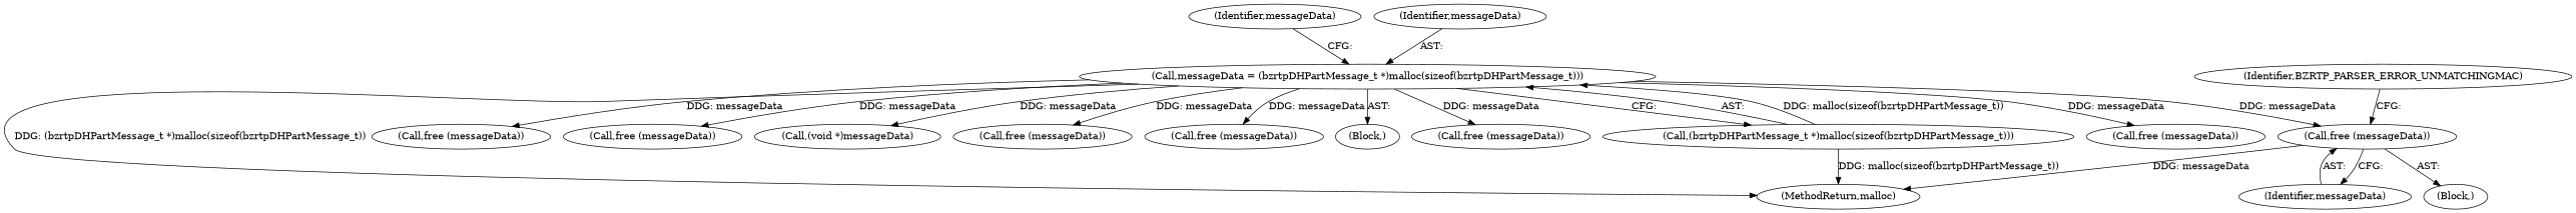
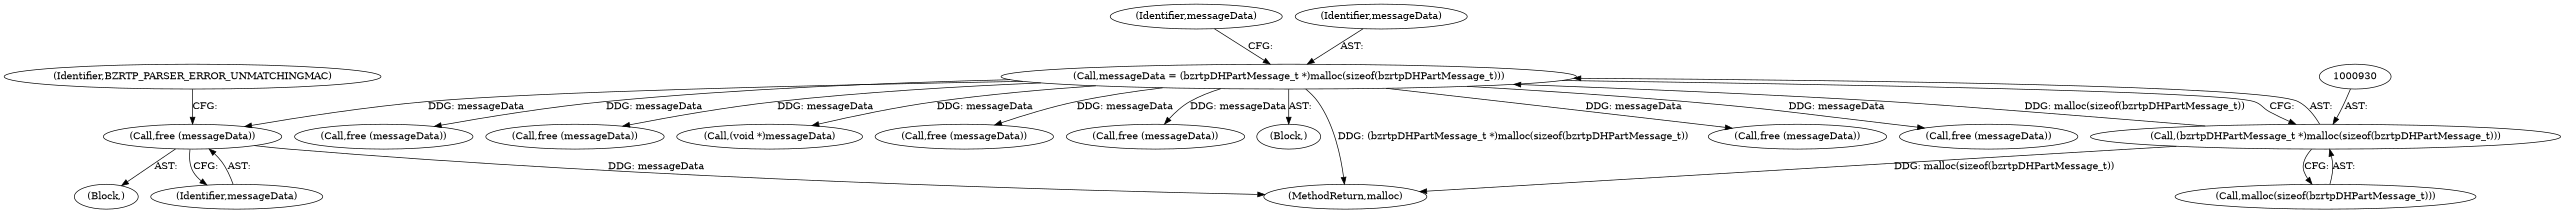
  digraph {
    n1 [label="(Call,free (messageData))"]
    n2 [label="(Block,)"]
    n3 [label="(Identifier,messageData)"]
    n4 [label="(MethodReturn,malloc)"]
    n5 [label="(Call,messageData = (bzrtpDHPartMessage_t *)malloc(sizeof(bzrtpDHPartMessage_t)))"]
    n6 [label="(Call,(bzrtpDHPartMessage_t *)malloc(sizeof(bzrtpDHPartMessage_t)))"]
    n7 [label="(Call,free (messageData))"]
    n8 [label="(Call,free (messageData))"]
    n9 [label="(Call,(void *)messageData)"]
    n10 [label="(Call,free (messageData))"]
    n11 [label="(Call,free (messageData))"]
    n12 [label="(Block,)"]
    n13 [label="(Call,free (messageData))"]
    n14 [label="(Call,free (messageData))"]
+   n15 [label="(Call,malloc(sizeof(bzrtpDHPartMessage_t)))"]
    n16 [label="(Identifier,messageData)"]
    n17 [label="(Identifier,messageData)"]
    n18 [label="(Identifier,BZRTP_PARSER_ERROR_UNMATCHINGMAC)"]
+   1000930
    n1 -> n2 [label="AST: "]
    n1 -> n3 [label="CFG: "]
    n1 -> n4 [label="DDG: messageData"]
    n3 -> n1 [label="AST: "]
    n5 -> n1 [label="DDG: messageData"]
    n5 -> n4 [label="DDG: (bzrtpDHPartMessage_t *)malloc(sizeof(bzrtpDHPartMessage_t))"]
    n5 -> n6 [label="CFG: "]
    n5 -> n7 [label="DDG: messageData"]
    n5 -> n8 [label="DDG: messageData"]
    n5 -> n9 [label="DDG: messageData"]
    n5 -> n10 [label="DDG: messageData"]
    n5 -> n11 [label="DDG: messageData"]
    n5 -> n12 [label="AST: "]
    n5 -> n13 [label="DDG: messageData"]
    n5 -> n14 [label="DDG: messageData"]
    n6 -> n4 [label="DDG: malloc(sizeof(bzrtpDHPartMessage_t))"]
    n6 -> n5 [label="AST: "]
    n6 -> n5 [label="DDG: malloc(sizeof(bzrtpDHPartMessage_t))"]
+   n6 -> n15 [label="CFG: "]
+   n15 -> n6 [label="AST: "]
    n16 -> n5 [label="CFG: "]
    n17 -> n5 [label="AST: "]
    n18 -> n1 [label="CFG: "]
+   1000930 -> n6 [label="AST: "]
  }
